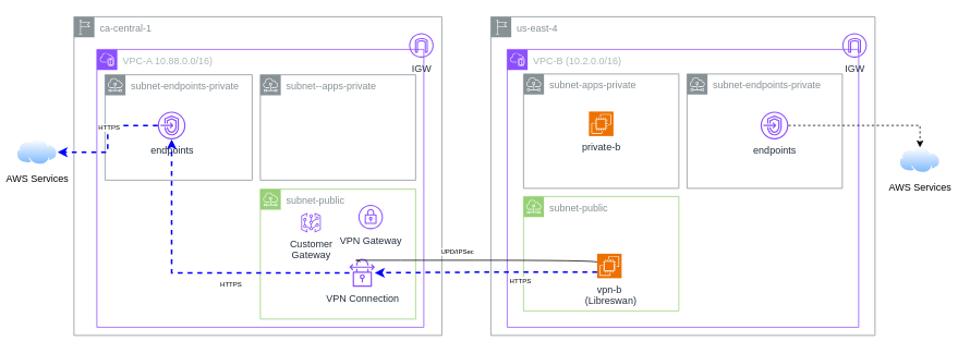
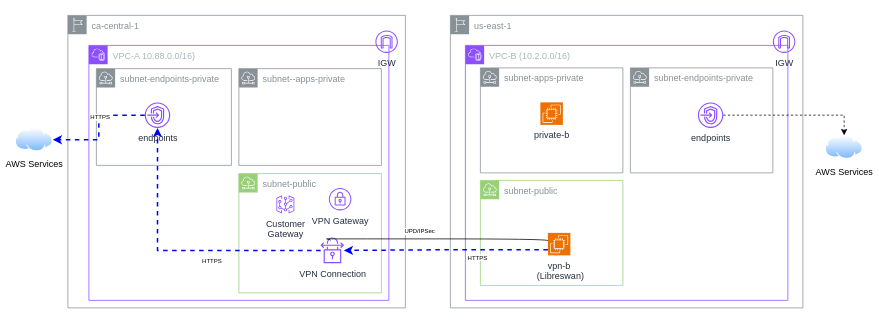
  <mxCell id="0" />
  <mxCell id="1" parent="0" />
  <mxCell id="2" value="ca-central-1" style="sketch=0;outlineConnect=0;gradientColor=none;html=1;whiteSpace=wrap;fontSize=12;fontStyle=0;shape=mxgraph.aws4.group;grIcon=mxgraph.aws4.group_region;strokeColor=#879196;fillColor=none;verticalAlign=top;align=left;spacingLeft=30;fontColor=#879196;" parent="1" vertex="1"><mxGeometry x="90" y="20" width="450" height="390" as="geometry" /></mxCell>
  <mxCell id="3" value="VPC-A 10.88.0.0/16)" style="points=[[0,0],[0.25,0],[0.5,0],[0.75,0],[1,0],[1,0.25],[1,0.5],[1,0.75],[1,1],[0.75,1],[0.5,1],[0.25,1],[0,1],[0,0.75],[0,0.5],[0,0.25]];outlineConnect=0;gradientColor=none;html=1;whiteSpace=wrap;fontSize=12;fontStyle=0;container=1;pointerEvents=0;collapsible=0;recursiveResize=0;shape=mxgraph.aws4.group;grIcon=mxgraph.aws4.group_vpc2;strokeColor=#8C4FFF;fillColor=none;verticalAlign=top;align=left;spacingLeft=30;fontColor=#AAB7B8;dashed=0;" parent="1" vertex="1"><mxGeometry x="118" y="60" width="400" height="340" as="geometry" /></mxCell>
  <mxCell id="4" value="subnet-endpoints-private" style="sketch=0;outlineConnect=0;gradientColor=none;html=1;whiteSpace=wrap;fontSize=12;fontStyle=0;shape=mxgraph.aws4.group;grIcon=mxgraph.aws4.group_subnet;strokeColor=#879196;fillColor=none;verticalAlign=top;align=left;spacingLeft=30;fontColor=#879196;dashed=0;" parent="3" vertex="1"><mxGeometry x="10" y="31" width="180" height="129" as="geometry" /></mxCell>
  <mxCell id="5" value="endpoints &lt;div&gt;&lt;br/&gt;&lt;/div&gt;" style="sketch=0;outlineConnect=0;fontColor=#232F3E;gradientColor=none;fillColor=#8C4FFF;strokeColor=none;dashed=0;verticalLabelPosition=bottom;verticalAlign=top;align=center;html=1;fontSize=12;fontStyle=0;aspect=fixed;pointerEvents=1;shape=mxgraph.aws4.endpoints;" parent="3" vertex="1"><mxGeometry x="74.5" y="76" width="34" height="34" as="geometry" /></mxCell>
  <mxCell id="6" value="subnet-public" style="sketch=0;outlineConnect=0;gradientColor=none;html=1;whiteSpace=wrap;fontSize=12;fontStyle=0;shape=mxgraph.aws4.group;grIcon=mxgraph.aws4.group_subnet;strokeColor=#97D077;fillColor=none;verticalAlign=top;align=left;spacingLeft=30;fontColor=#879196;dashed=0;" vertex="1" parent="3"><mxGeometry x="200" y="171" width="190" height="159" as="geometry" /></mxCell>
  <mxCell id="7" value="VPN Gateway" style="sketch=0;outlineConnect=0;fontColor=#232F3E;gradientColor=none;fillColor=#8C4FFF;strokeColor=none;dashed=0;verticalLabelPosition=bottom;verticalAlign=top;align=center;html=1;fontSize=12;fontStyle=0;aspect=fixed;pointerEvents=1;shape=mxgraph.aws4.vpn_gateway;" vertex="1" parent="3"><mxGeometry x="320" y="190" width="30" height="30" as="geometry" /></mxCell>
  <mxCell id="8" value="Customer &lt;br&gt;Gateway" style="sketch=0;outlineConnect=0;fontColor=#232F3E;gradientColor=none;fillColor=#8C4FFF;strokeColor=none;dashed=0;verticalLabelPosition=bottom;verticalAlign=top;align=center;html=1;fontSize=12;fontStyle=0;aspect=fixed;pointerEvents=1;shape=mxgraph.aws4.virtual_gateway;" vertex="1" parent="3"><mxGeometry x="250" y="200" width="24" height="24" as="geometry" /></mxCell>
  <mxCell id="9" value="" style="edgeStyle=orthogonalEdgeStyle;rounded=0;orthogonalLoop=1;jettySize=auto;html=1;dashed=1;strokeWidth=2;strokeColor=#0000FF;" edge="1" parent="3" source="11" target="5"><mxGeometry relative="1" as="geometry"><mxPoint x="384.98" y="306.569" as="sourcePoint" /><mxPoint x="105.014" y="121.5" as="targetPoint" /></mxGeometry></mxCell>
  <mxCell id="10" value="HTTPS" style="edgeLabel;html=1;align=center;verticalAlign=middle;resizable=0;points=[];fontSize=8;" vertex="1" connectable="0" parent="9"><mxGeometry x="-0.234" y="-3" relative="1" as="geometry"><mxPoint y="16" as="offset" /></mxGeometry></mxCell>
  <mxCell id="11" value="VPN Connection" style="sketch=0;outlineConnect=0;fontColor=#232F3E;gradientColor=none;fillColor=#8C4FFF;strokeColor=none;dashed=0;verticalLabelPosition=bottom;verticalAlign=top;align=center;html=1;fontSize=12;fontStyle=0;aspect=fixed;pointerEvents=1;shape=mxgraph.aws4.vpn_connection;" vertex="1" parent="3"><mxGeometry x="309" y="256" width="31" height="34.57" as="geometry" /></mxCell>
  <mxCell id="12" value="subnet--apps-private" style="sketch=0;outlineConnect=0;gradientColor=none;html=1;whiteSpace=wrap;fontSize=12;fontStyle=0;shape=mxgraph.aws4.group;grIcon=mxgraph.aws4.group_subnet;strokeColor=#879196;fillColor=none;verticalAlign=top;align=left;spacingLeft=30;fontColor=#879196;dashed=0;" vertex="1" parent="3"><mxGeometry x="200" y="31" width="190" height="129" as="geometry" /></mxCell>
  <mxCell id="13" value="AWS Services" style="image;aspect=fixed;perimeter=ellipsePerimeter;html=1;align=center;shadow=0;dashed=0;spacingTop=3;image=img/lib/active_directory/internet_cloud.svg;" parent="1" vertex="1"><mxGeometry x="20" y="170" width="50" height="31.5" as="geometry" /></mxCell>
- <mxCell id="14" value="us-east-4" style="sketch=0;outlineConnect=0;gradientColor=none;html=1;whiteSpace=wrap;fontSize=12;fontStyle=0;shape=mxgraph.aws4.group;grIcon=mxgraph.aws4.group_region;strokeColor=#879196;fillColor=none;verticalAlign=top;align=left;spacingLeft=30;fontColor=#879196;" vertex="1" parent="1"><mxGeometry x="600" y="20" width="470" height="390" as="geometry" /></mxCell>
+ <mxCell id="14" value="us-east-1" style="sketch=0;outlineConnect=0;gradientColor=none;html=1;whiteSpace=wrap;fontSize=12;fontStyle=0;shape=mxgraph.aws4.group;grIcon=mxgraph.aws4.group_region;strokeColor=#879196;fillColor=none;verticalAlign=top;align=left;spacingLeft=30;fontColor=#879196;" vertex="1" parent="1"><mxGeometry x="600" y="20" width="470" height="390" as="geometry" /></mxCell>
  <mxCell id="15" value="VPC-B (10.2.0.0/16)" style="points=[[0,0],[0.25,0],[0.5,0],[0.75,0],[1,0],[1,0.25],[1,0.5],[1,0.75],[1,1],[0.75,1],[0.5,1],[0.25,1],[0,1],[0,0.75],[0,0.5],[0,0.25]];outlineConnect=0;gradientColor=none;html=1;whiteSpace=wrap;fontSize=12;fontStyle=0;container=1;pointerEvents=0;collapsible=0;recursiveResize=0;shape=mxgraph.aws4.group;grIcon=mxgraph.aws4.group_vpc2;strokeColor=#8C4FFF;fillColor=none;verticalAlign=top;align=left;spacingLeft=30;fontColor=#AAB7B8;dashed=0;" vertex="1" parent="1"><mxGeometry x="620" y="60" width="430" height="340" as="geometry" /></mxCell>
  <mxCell id="16" value="subnet-public" style="sketch=0;outlineConnect=0;gradientColor=none;html=1;whiteSpace=wrap;fontSize=12;fontStyle=0;shape=mxgraph.aws4.group;grIcon=mxgraph.aws4.group_subnet;strokeColor=#97D077;fillColor=none;verticalAlign=top;align=left;spacingLeft=30;fontColor=#879196;dashed=0;" vertex="1" parent="15"><mxGeometry x="20" y="180" width="190" height="140" as="geometry" /></mxCell>
  <mxCell id="17" value="subnet-endpoints-private" style="sketch=0;outlineConnect=0;gradientColor=none;html=1;whiteSpace=wrap;fontSize=12;fontStyle=0;shape=mxgraph.aws4.group;grIcon=mxgraph.aws4.group_subnet;strokeColor=#879196;fillColor=none;verticalAlign=top;align=left;spacingLeft=30;fontColor=#879196;dashed=0;" vertex="1" parent="15"><mxGeometry x="220" y="30" width="190" height="140" as="geometry" /></mxCell>
  <mxCell id="18" value="vpn-b&lt;br&gt;&amp;nbsp;(Libreswan)" style="sketch=0;points=[[0,0,0],[0.25,0,0],[0.5,0,0],[0.75,0,0],[1,0,0],[0,1,0],[0.25,1,0],[0.5,1,0],[0.75,1,0],[1,1,0],[0,0.25,0],[0,0.5,0],[0,0.75,0],[1,0.25,0],[1,0.5,0],[1,0.75,0]];outlineConnect=0;fontColor=#232F3E;fillColor=#ED7100;strokeColor=#ffffff;dashed=0;verticalLabelPosition=bottom;verticalAlign=top;align=center;html=1;fontSize=12;fontStyle=0;aspect=fixed;shape=mxgraph.aws4.resourceIcon;resIcon=mxgraph.aws4.ec2;" vertex="1" parent="15"><mxGeometry x="110" y="250" width="30" height="30" as="geometry" /></mxCell>
  <mxCell id="19" value="endpoints" style="sketch=0;outlineConnect=0;fontColor=#232F3E;gradientColor=none;fillColor=#8C4FFF;strokeColor=none;dashed=0;verticalLabelPosition=bottom;verticalAlign=top;align=center;html=1;fontSize=12;fontStyle=0;aspect=fixed;pointerEvents=1;shape=mxgraph.aws4.endpoints;" vertex="1" parent="15"><mxGeometry x="310" y="76" width="34" height="34" as="geometry" /></mxCell>
  <mxCell id="20" value="subnet-apps-private" style="sketch=0;outlineConnect=0;gradientColor=none;html=1;whiteSpace=wrap;fontSize=12;fontStyle=0;shape=mxgraph.aws4.group;grIcon=mxgraph.aws4.group_subnet;strokeColor=#879196;fillColor=none;verticalAlign=top;align=left;spacingLeft=30;fontColor=#879196;dashed=0;" vertex="1" parent="15"><mxGeometry x="20" y="30" width="190" height="140" as="geometry" /></mxCell>
  <mxCell id="21" value="private-b" style="sketch=0;points=[[0,0,0],[0.25,0,0],[0.5,0,0],[0.75,0,0],[1,0,0],[0,1,0],[0.25,1,0],[0.5,1,0],[0.75,1,0],[1,1,0],[0,0.25,0],[0,0.5,0],[0,0.75,0],[1,0.25,0],[1,0.5,0],[1,0.75,0]];outlineConnect=0;fontColor=#232F3E;fillColor=#ED7100;strokeColor=#ffffff;dashed=0;verticalLabelPosition=bottom;verticalAlign=top;align=center;html=1;fontSize=12;fontStyle=0;aspect=fixed;shape=mxgraph.aws4.resourceIcon;resIcon=mxgraph.aws4.ec2;" vertex="1" parent="15"><mxGeometry x="100" y="76" width="30" height="30" as="geometry" /></mxCell>
  <mxCell id="22" value="AWS Services" style="image;aspect=fixed;perimeter=ellipsePerimeter;html=1;align=center;shadow=0;dashed=0;spacingTop=3;image=img/lib/active_directory/internet_cloud.svg;" vertex="1" parent="1"><mxGeometry x="1100" y="180" width="50" height="31.5" as="geometry" /></mxCell>
  <mxCell id="23" value="IGW" style="sketch=0;outlineConnect=0;fontColor=#232F3E;gradientColor=none;fillColor=#8C4FFF;strokeColor=none;dashed=0;verticalLabelPosition=bottom;verticalAlign=top;align=center;html=1;fontSize=12;fontStyle=0;aspect=fixed;pointerEvents=1;shape=mxgraph.aws4.internet_gateway;" vertex="1" parent="1"><mxGeometry x="500" y="40" width="30" height="30" as="geometry" /></mxCell>
  <mxCell id="24" value="IGW" style="sketch=0;outlineConnect=0;fontColor=#232F3E;gradientColor=none;fillColor=#8C4FFF;strokeColor=none;dashed=0;verticalLabelPosition=bottom;verticalAlign=top;align=center;html=1;fontSize=12;fontStyle=0;aspect=fixed;pointerEvents=1;shape=mxgraph.aws4.internet_gateway;" vertex="1" parent="1"><mxGeometry x="1030" y="40" width="30" height="30" as="geometry" /></mxCell>
  <mxCell id="25" value="" style="edgeStyle=orthogonalEdgeStyle;rounded=0;orthogonalLoop=1;jettySize=auto;html=1;dashed=1;" edge="1" parent="1" source="19" target="22"><mxGeometry relative="1" as="geometry" /></mxCell>
  <mxCell id="26" style="edgeStyle=orthogonalEdgeStyle;rounded=0;orthogonalLoop=1;jettySize=auto;html=1;dashed=1;strokeWidth=2;strokeColor=#0000FF;" edge="1" parent="1" source="5" target="13"><mxGeometry relative="1" as="geometry" /></mxCell>
  <mxCell id="27" value="HTTPS" style="edgeLabel;html=1;align=center;verticalAlign=middle;resizable=0;points=[];fontSize=8;" vertex="1" connectable="0" parent="26"><mxGeometry x="-0.227" y="2" relative="1" as="geometry"><mxPoint as="offset" /></mxGeometry></mxCell>
  <mxCell id="28" style="edgeStyle=orthogonalEdgeStyle;rounded=0;orthogonalLoop=1;jettySize=auto;html=1;exitX=0;exitY=0.75;exitDx=0;exitDy=0;exitPerimeter=0;dashed=1;strokeColor=#0000FF;strokeWidth=2;" edge="1" parent="1" source="18" target="11"><mxGeometry relative="1" as="geometry"><mxPoint x="687.58" y="350" as="sourcePoint" /><mxPoint x="349.997" y="267.44" as="targetPoint" /></mxGeometry></mxCell>
  <mxCell id="29" value="HTTPS" style="edgeLabel;html=1;align=center;verticalAlign=middle;resizable=0;points=[];fontSize=8;" vertex="1" connectable="0" parent="28"><mxGeometry x="-0.288" relative="1" as="geometry"><mxPoint x="2" y="10" as="offset" /></mxGeometry></mxCell>
  <mxCell id="30" value="" style="edgeStyle=orthogonalEdgeStyle;rounded=0;orthogonalLoop=1;jettySize=auto;html=1;endArrow=none;startFill=0;curved=1;endFill=0;" edge="1" parent="1"><mxGeometry relative="1" as="geometry"><mxPoint x="440" y="320.285" as="sourcePoint" /><mxPoint x="730" y="320.285" as="targetPoint" /><Array as="points"><mxPoint x="430" y="318" /><mxPoint x="745" y="318" /></Array></mxGeometry></mxCell>
  <mxCell id="31" value="UPD/IPSec" style="edgeLabel;html=1;align=center;verticalAlign=middle;resizable=0;points=[];fontSize=8;" vertex="1" connectable="0" parent="30"><mxGeometry x="-0.101" y="4" relative="1" as="geometry"><mxPoint y="-7" as="offset" /></mxGeometry></mxCell>
